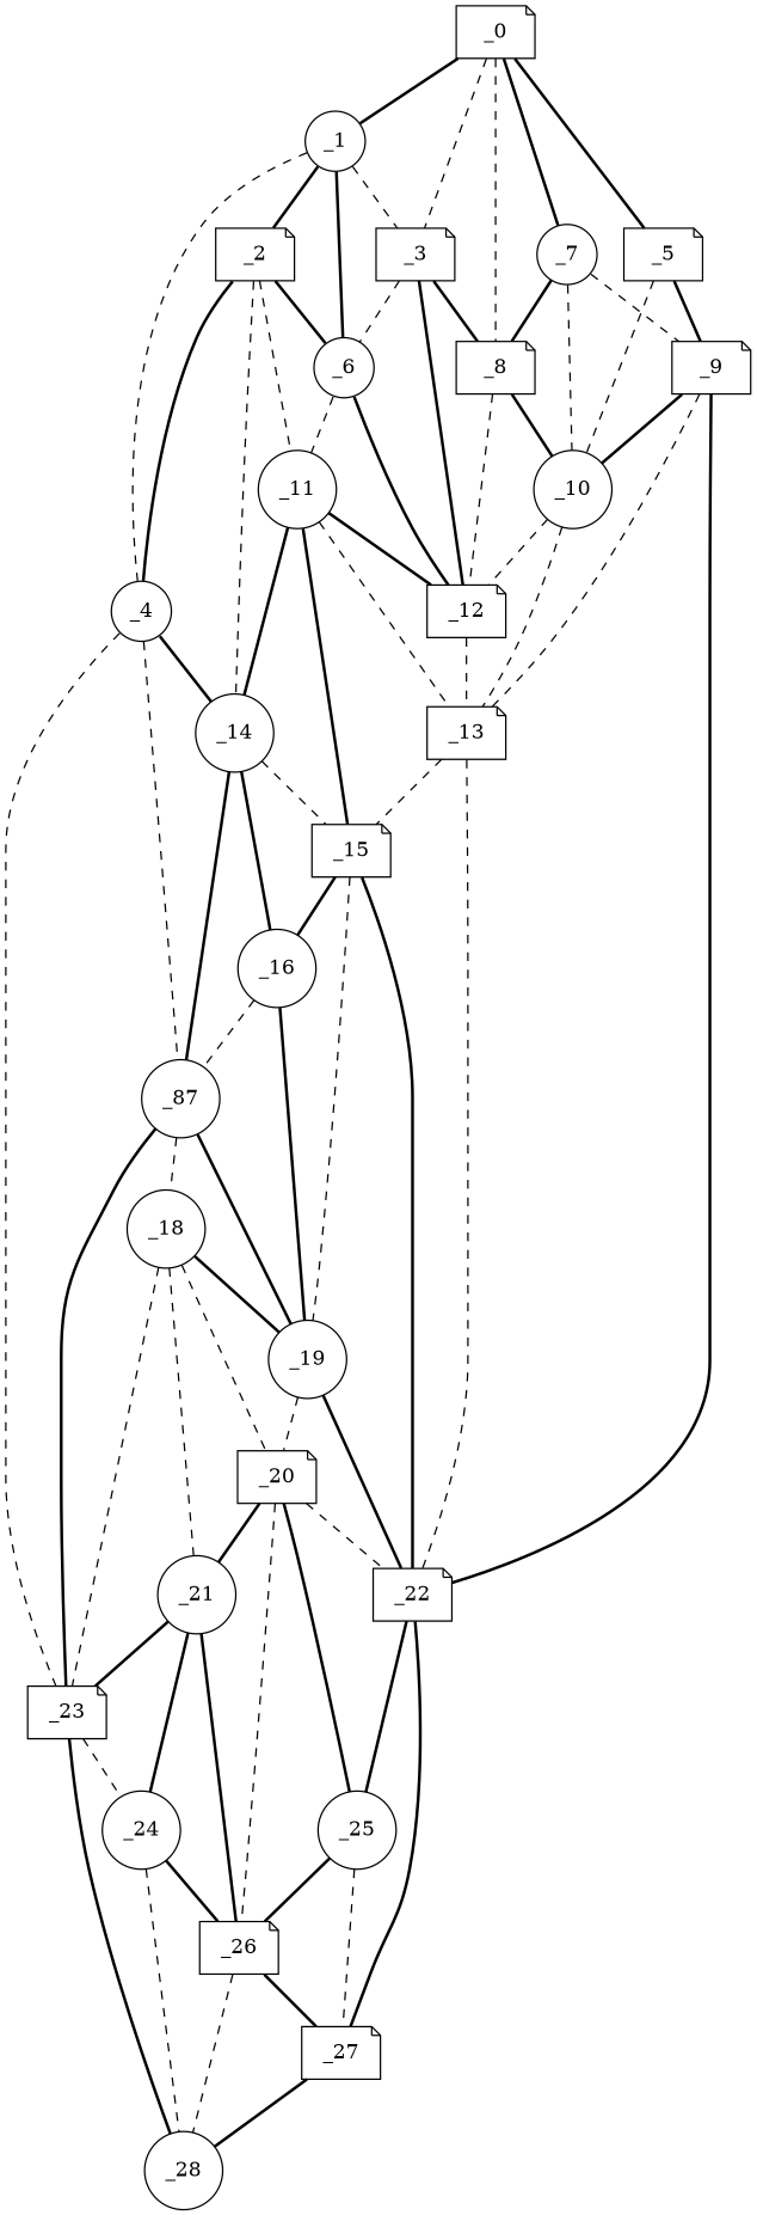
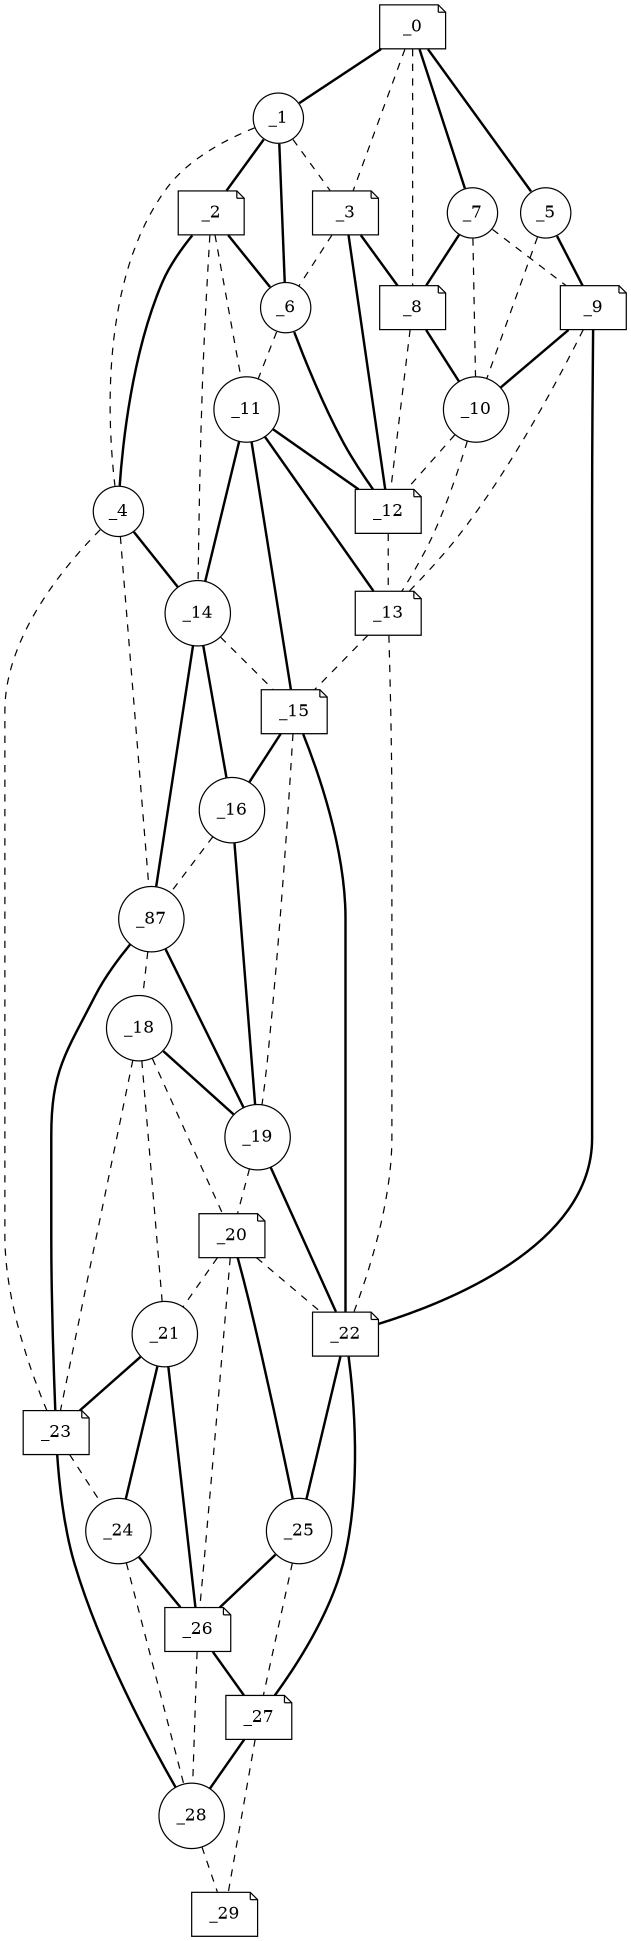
  graph {
    node [shape=circle x=15 y=51]
    edge [style=bold valence=2]
    _0 [shape=note x=5 y=45]
    _1 [x=7 y=58]
    _3 [shape=note y=44]
-   _5 [shape=note x=17 y=15]
+   _5 [x=17 y=15]
    _7 [x=21 y=22]
    _8 [shape=note x=21 y=34]
    _2 [shape=note x=11 y=67]
    _4 [y=109]
    _6 [x=19]
    _12 [shape=note x=31 y=44]
    _9 [shape=note x=27 y=15]
    _10 [x=27 y=22]
    _11 [x=28]
    _14 [x=42 y=65]
    n15 [label=_87 x=68 y=99]
    _23 [shape=note x=111 y=106]
    _13 [shape=note x=40 y=45]
    _22 [shape=note x=105 y=53]
    _15 [shape=note x=45]
    _16 [x=65 y=76]
    _19 [x=81 y=76]
    _18 [x=80 y=99]
    _24 [x=115 y=97]
    _28 [x=123 y=85]
    _20 [shape=note x=91 y=85]
    _21 [x=91 y=91]
    _26 [shape=note x=117 y=90]
+   _29 [shape=note x=125 y=80]
    _25 [x=116 y=65]
    _27 [shape=note x=121 y=70]
    _0 -- _1 [valence=1]
    _0 -- _3 [style=dashed valence=1]
    _0 -- _5 [valence=1]
    _0 -- _7
    _0 -- _8 [style=dashed valence=1]
    _1 -- _3 [style=dashed]
    _1 -- _2
    _1 -- _4 [style=dashed valence=1]
    _1 -- _6 [valence=1]
    _3 -- _8
    _3 -- _6 [style=dashed]
    _3 -- _12
    _5 -- _9 [valence=1]
    _5 -- _10 [style=dashed valence=1]
    _7 -- _8
    _7 -- _9 [style=dashed]
    _7 -- _10 [style=dashed]
    _8 -- _12 [style=dashed]
    _8 -- _10
    _2 -- _4
    _2 -- _6
    _2 -- _11 [style=dashed]
    _2 -- _14 [style=dashed valence=1]
    _4 -- _14
    _4 -- n15 [style=dashed valence=1]
    _4 -- _23 [style=dashed valence=1]
    _6 -- _12
    _6 -- _11 [style=dashed]
    _12 -- _13 [style=dashed]
    _9 -- _10
    _9 -- _13 [style=dashed]
    _9 -- _22 [valence=1]
    _10 -- _12 [style=dashed]
    _10 -- _13 [style=dashed valence=1]
    _11 -- _12
    _11 -- _14 [valence=1]
-   _11 -- _13 [style=dashed valence=1]
+   _11 -- _13 [valence=1]
    _11 -- _15
    _14 -- n15
    _14 -- _15 [style=dashed]
    _14 -- _16
    n15 -- _23
    n15 -- _19 [valence=1]
    n15 -- _18 [style=dashed]
    _23 -- _24 [style=dashed]
    _23 -- _28 [valence=1]
    _13 -- _22 [style=dashed]
    _13 -- _15 [style=dashed]
    _22 -- _25
    _22 -- _27 [valence=1]
    _15 -- _22
    _15 -- _16
    _15 -- _19 [style=dashed]
    _16 -- n15 [style=dashed]
    _16 -- _19
    _19 -- _22
    _19 -- _20 [style=dashed valence=1]
    _18 -- _23 [style=dashed valence=1]
    _18 -- _19
    _18 -- _20 [style=dashed]
    _18 -- _21 [style=dashed]
    _24 -- _28 [style=dashed valence=1]
    _24 -- _26
+   _28 -- _29 [style=dashed valence=1]
    _20 -- _22 [style=dashed]
-   _20 -- _21
+   _20 -- _21 [style=dashed]
    _20 -- _26 [style=dashed valence=1]
    _20 -- _25
    _21 -- _23
    _21 -- _24 [valence=1]
    _21 -- _26
    _26 -- _28 [style=dashed]
    _26 -- _27 [valence=1]
    _25 -- _26
    _25 -- _27 [style=dashed]
    _27 -- _28 [valence=1]
+   _27 -- _29 [style=dashed valence=1]
  }
